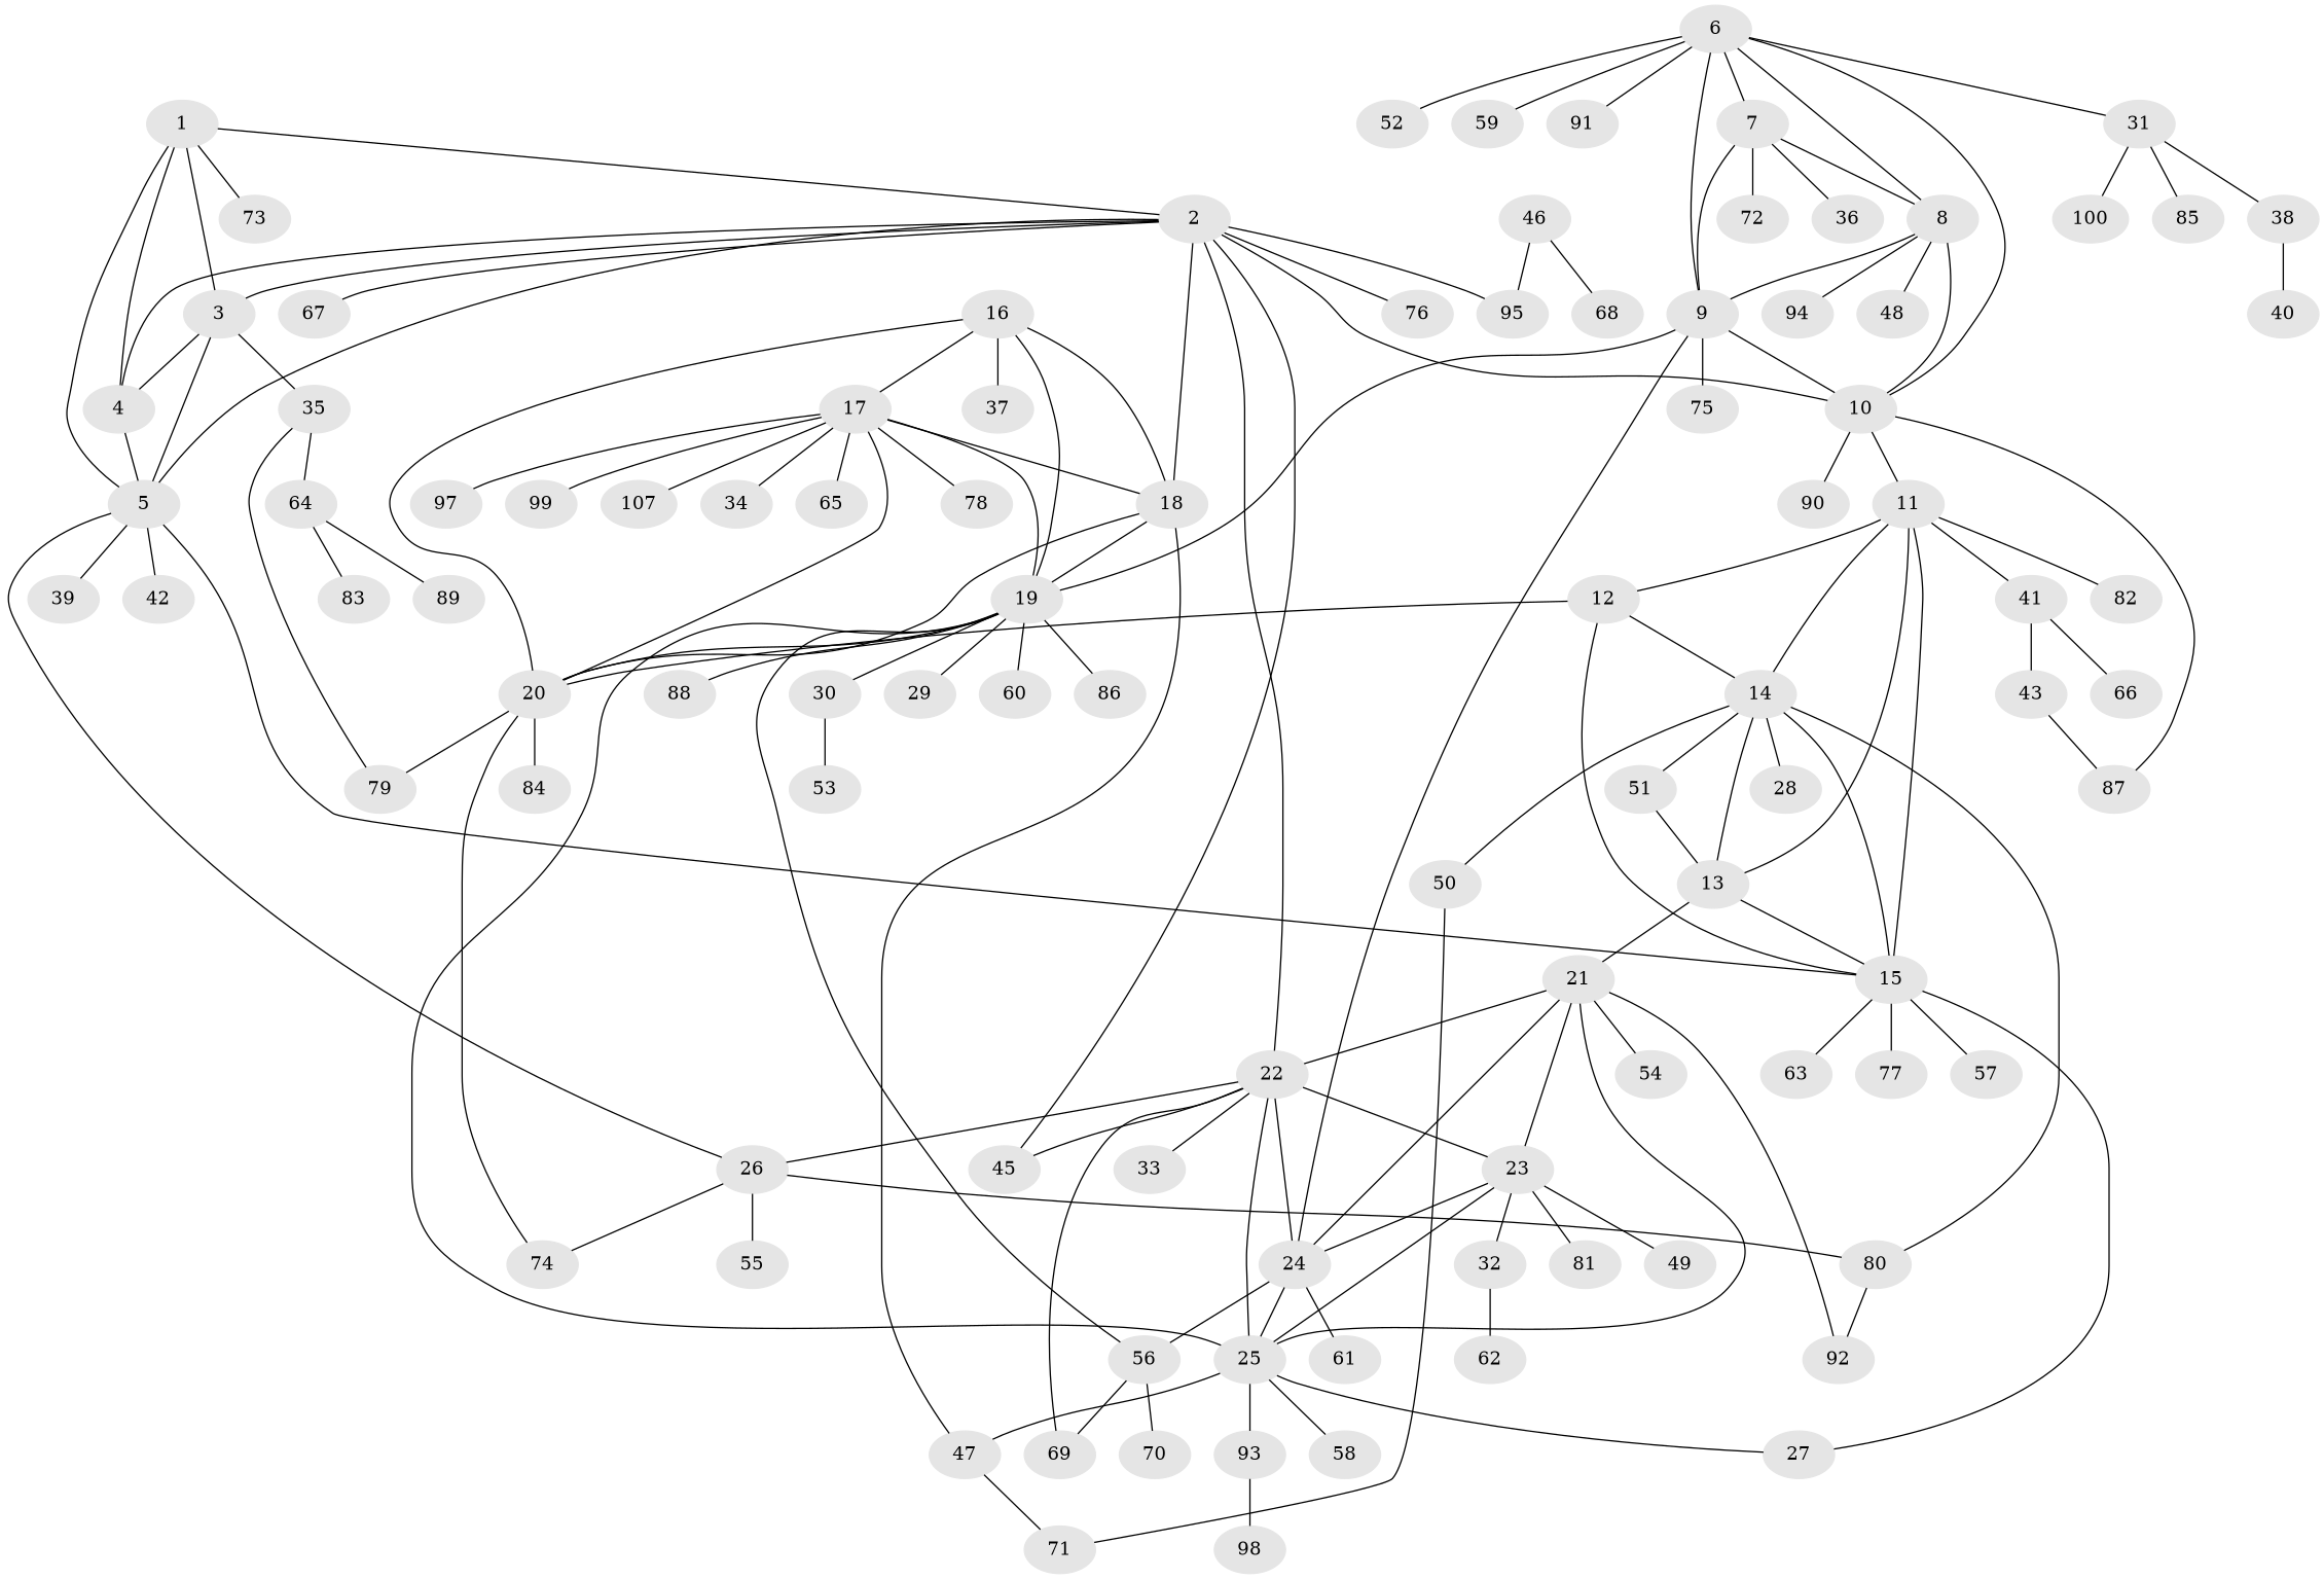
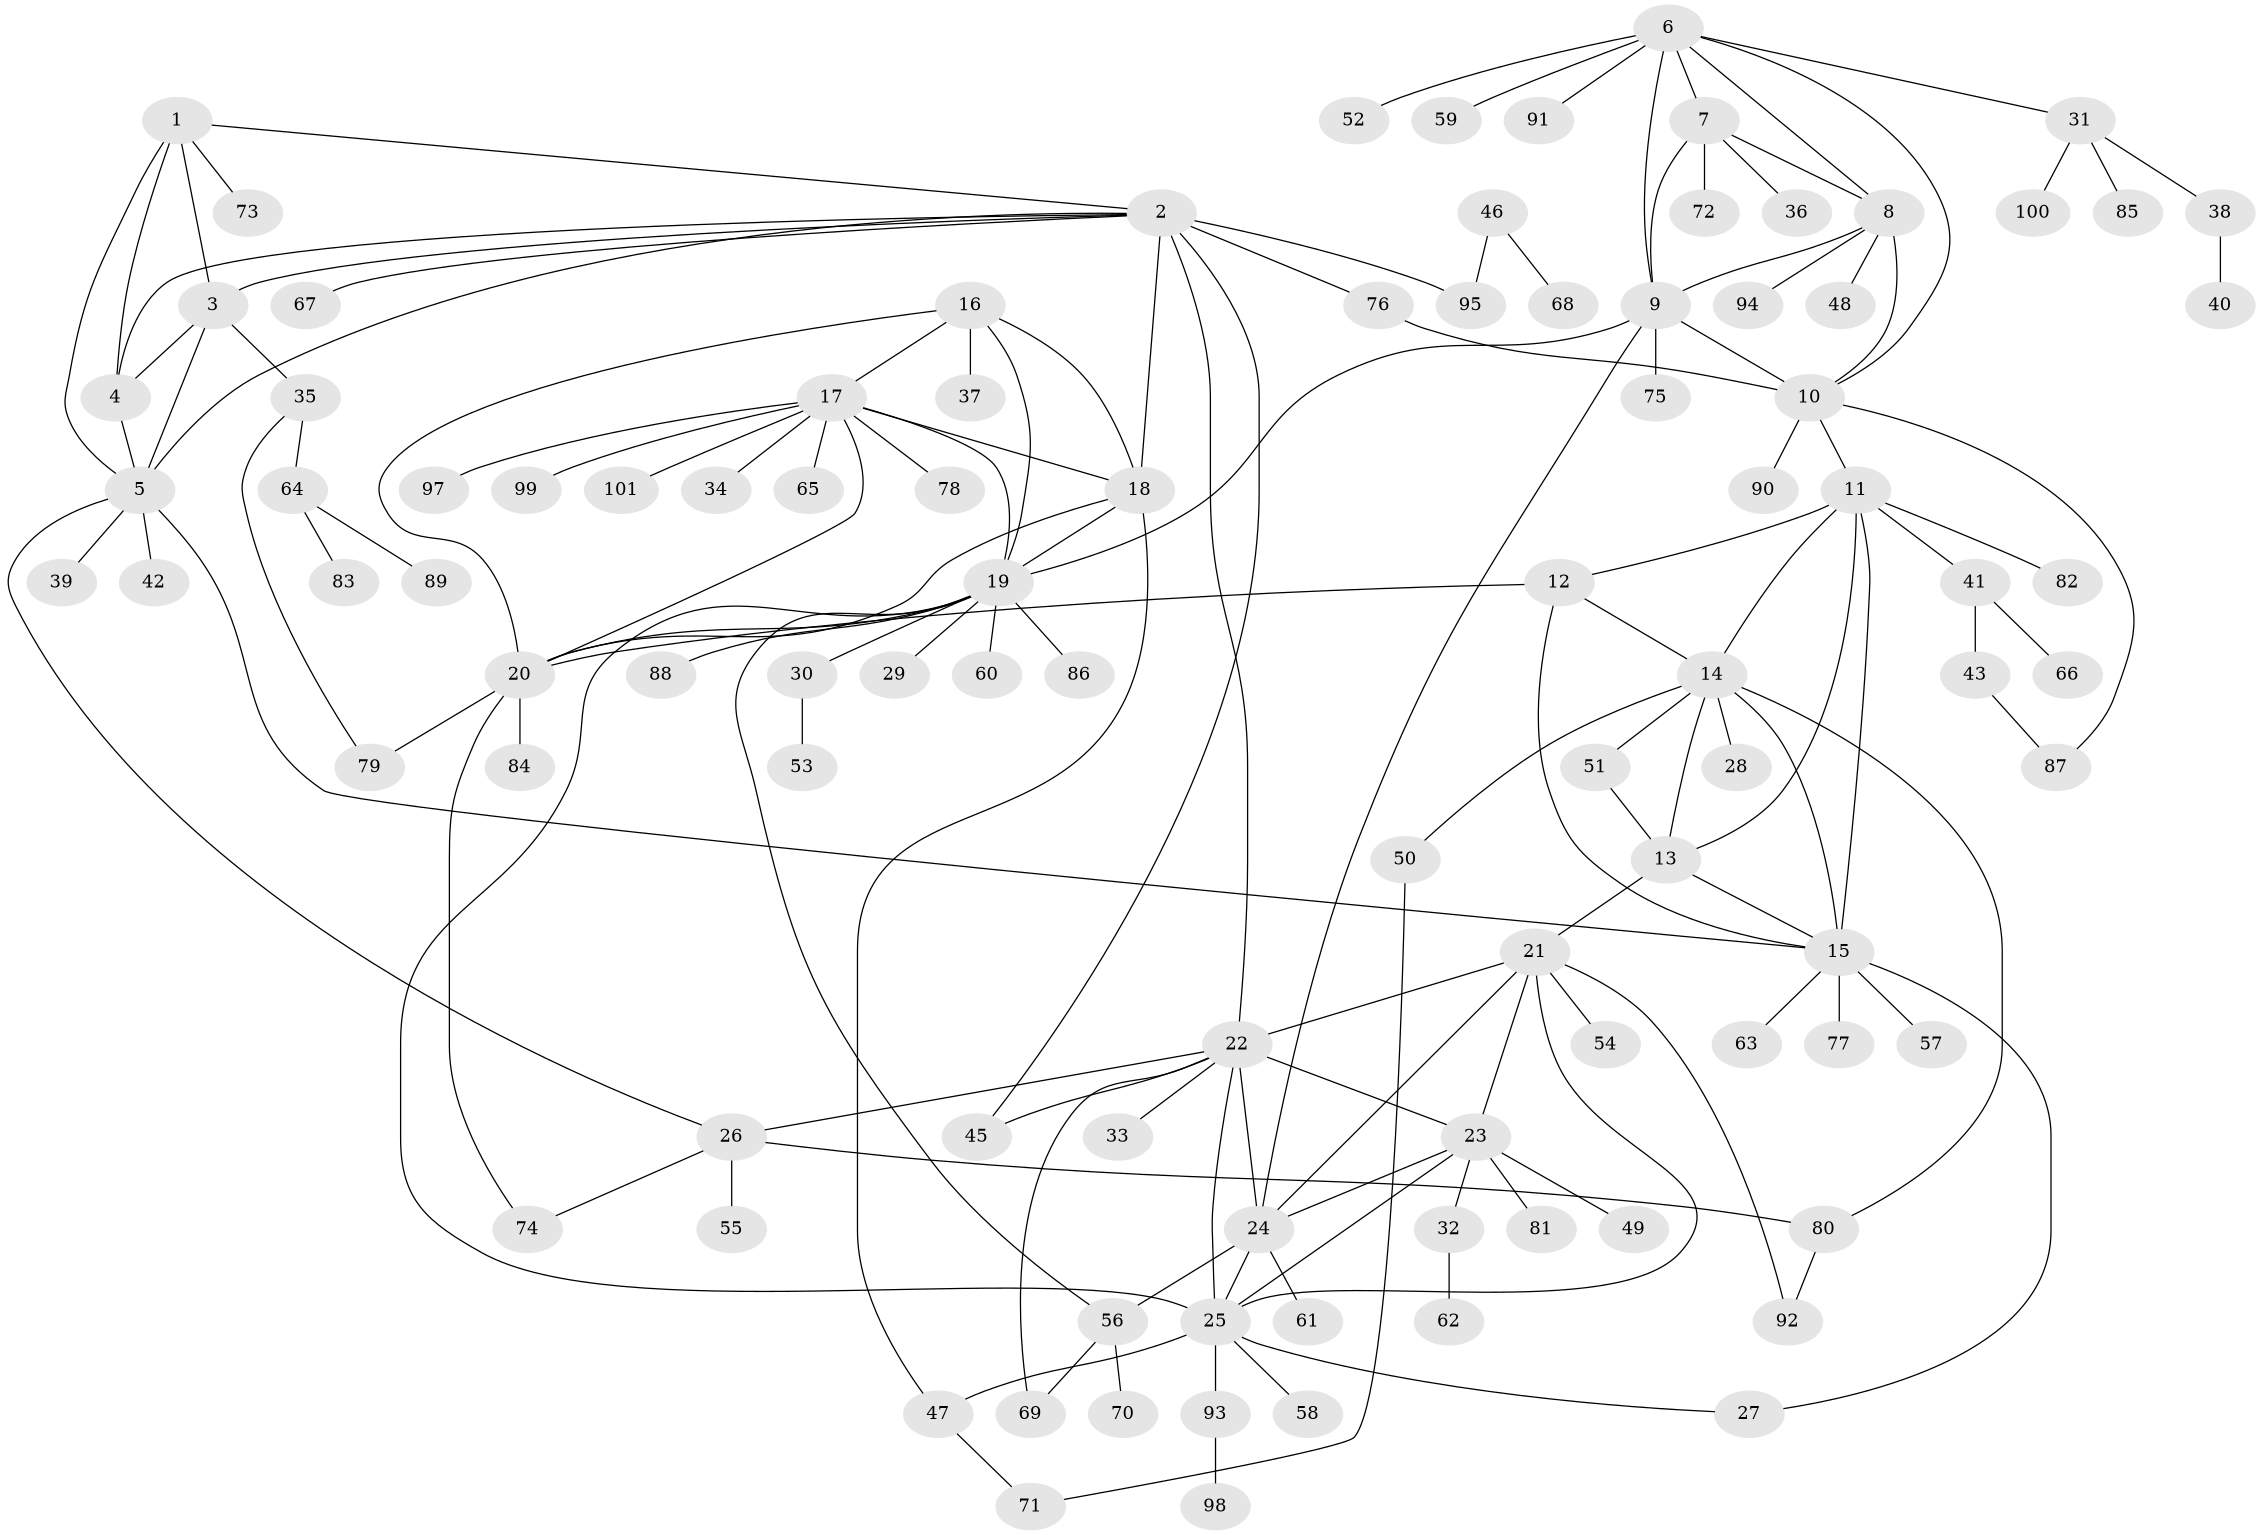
  graph {
    node [color=gray90 style=filled]
    1
    2
    3
    4
    5
    73
    10
    18
    22
    45
    67
    76
    95
    35
    15
    26
    39
    42
    11
    87
    90
    19
    20
    47
    24
    25
    23
    33
    69
    79
    64
    27
    57
    63
    77
    80
    74
    55
    6
    7
    8
    9
    31
    52
    59
    91
    36
    72
    48
    94
    75
    38
    85
    100
    29
    30
    56
    60
    86
    88
    61
    12
    13
    14
    41
    82
    21
    28
    50
    51
    43
    66
    84
    54
    92
    71
    16
    17
    37
    34
    65
    78
    97
    99
-   101 [label=107]
+   101
    58
    93
    53
    70
    32
    49
    81
    62
    98
    40
    83
    89
    46
    68
    1 -- 2
    1 -- 3
    1 -- 4
    1 -- 5
    1 -- 73
    2 -- 3
    2 -- 4
    2 -- 5
-   2 -- 10
+   76 -- 10
    2 -- 18
    2 -- 22
    2 -- 45
    2 -- 67
    2 -- 76
    2 -- 95
    3 -- 4
    3 -- 5
    3 -- 35
    4 -- 5
    5 -- 15
    5 -- 26
    5 -- 39
    5 -- 42
    10 -- 11
    10 -- 87
    10 -- 90
    18 -- 19
    18 -- 20
    18 -- 47
    22 -- 45
    22 -- 26
    22 -- 24
    22 -- 25
    22 -- 23
    22 -- 33
    22 -- 69
    35 -- 79
    35 -- 64
    15 -- 27
    15 -- 57
    15 -- 63
    15 -- 77
    26 -- 80
    26 -- 74
    26 -- 55
    11 -- 15
    11 -- 12
    11 -- 13
    11 -- 14
    11 -- 41
    11 -- 82
    19 -- 20
    19 -- 25
    19 -- 29
    19 -- 30
    19 -- 56
    19 -- 60
    19 -- 86
    19 -- 88
    20 -- 79
    20 -- 74
    20 -- 84
    47 -- 71
    24 -- 25
    24 -- 56
    24 -- 61
    25 -- 47
    25 -- 27
    25 -- 58
    25 -- 93
    23 -- 24
    23 -- 25
    23 -- 32
    23 -- 49
    23 -- 81
    64 -- 83
    64 -- 89
    80 -- 92
    6 -- 10
    6 -- 7
    6 -- 8
    6 -- 9
    6 -- 31
    6 -- 52
    6 -- 59
    6 -- 91
    7 -- 8
    7 -- 9
    7 -- 36
    7 -- 72
    8 -- 10
    8 -- 9
    8 -- 48
    8 -- 94
    9 -- 10
    9 -- 19
    9 -- 24
    9 -- 75
    31 -- 38
    31 -- 85
    31 -- 100
    38 -- 40
    30 -- 53
    56 -- 69
    56 -- 70
    12 -- 15
    12 -- 20
    12 -- 14
    13 -- 15
    13 -- 14
    13 -- 21
    14 -- 15
    14 -- 80
    14 -- 28
    14 -- 50
    14 -- 51
    41 -- 43
    41 -- 66
    21 -- 22
    21 -- 24
    21 -- 25
    21 -- 23
    21 -- 54
    21 -- 92
    50 -- 71
    51 -- 13
    43 -- 87
    16 -- 18
    16 -- 19
    16 -- 20
    16 -- 17
    16 -- 37
    17 -- 18
    17 -- 19
    17 -- 20
    17 -- 34
    17 -- 65
    17 -- 78
    17 -- 97
    17 -- 99
    17 -- 101
    93 -- 98
    32 -- 62
    46 -- 95
    46 -- 68
  }
